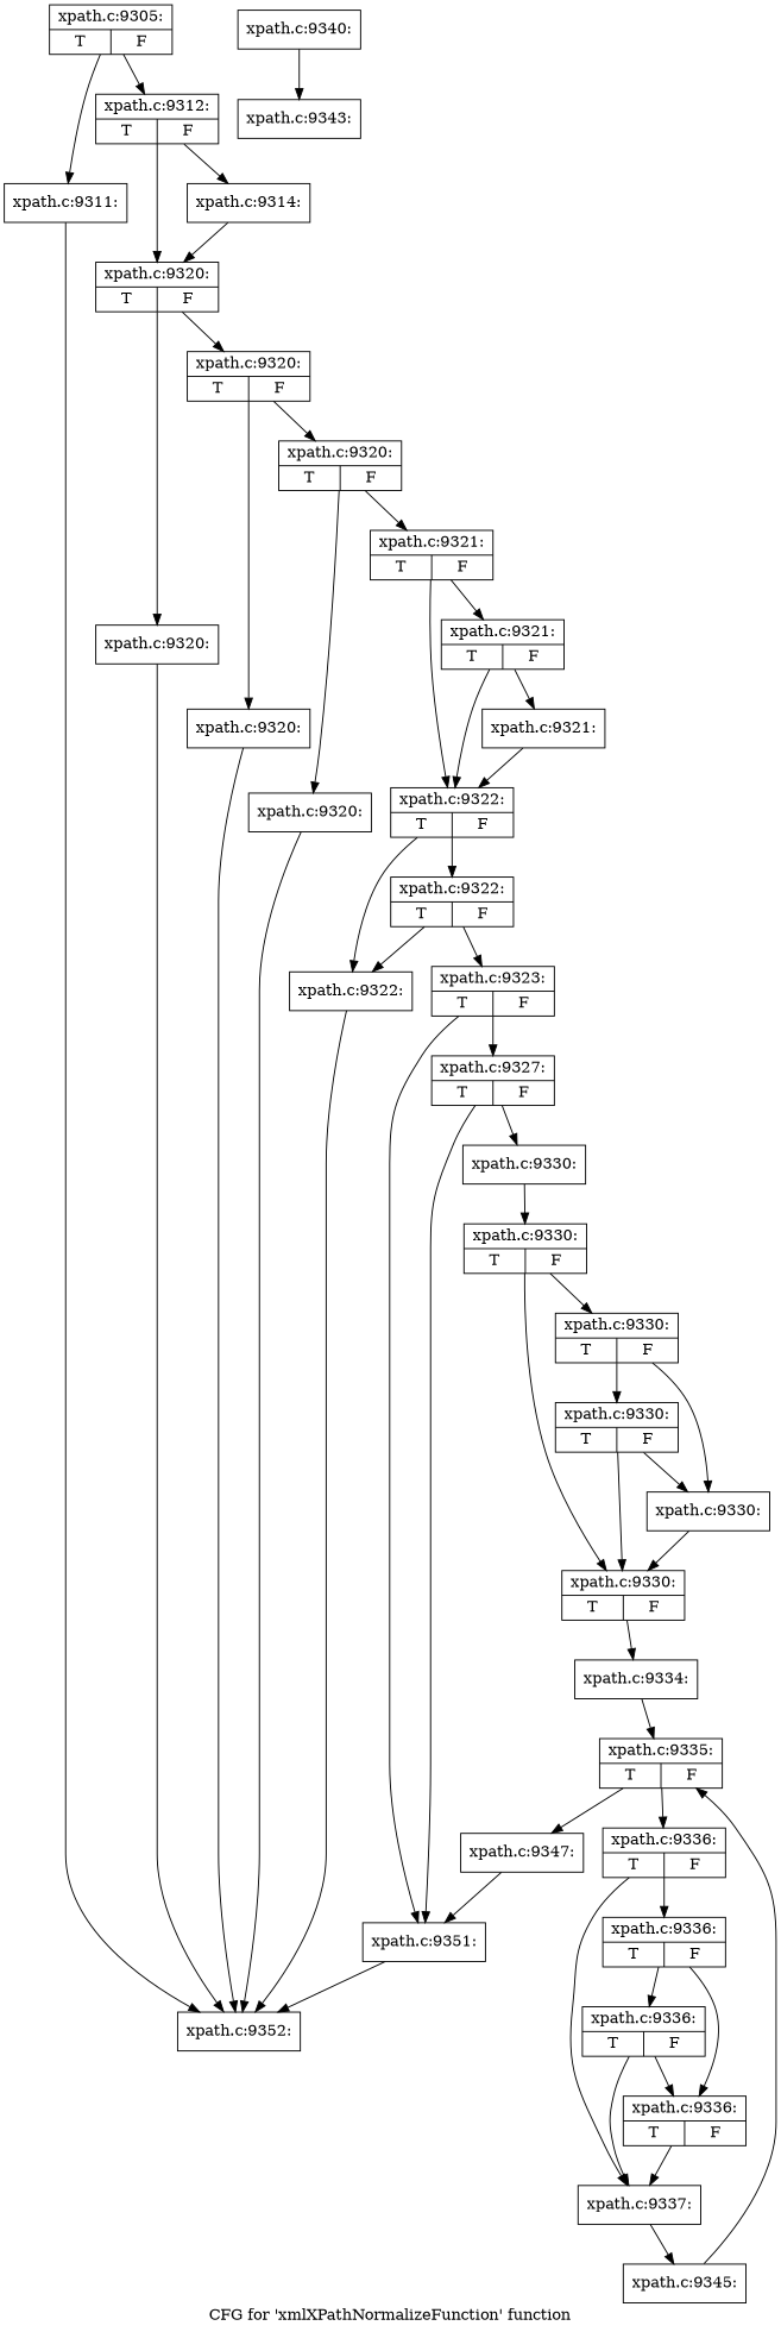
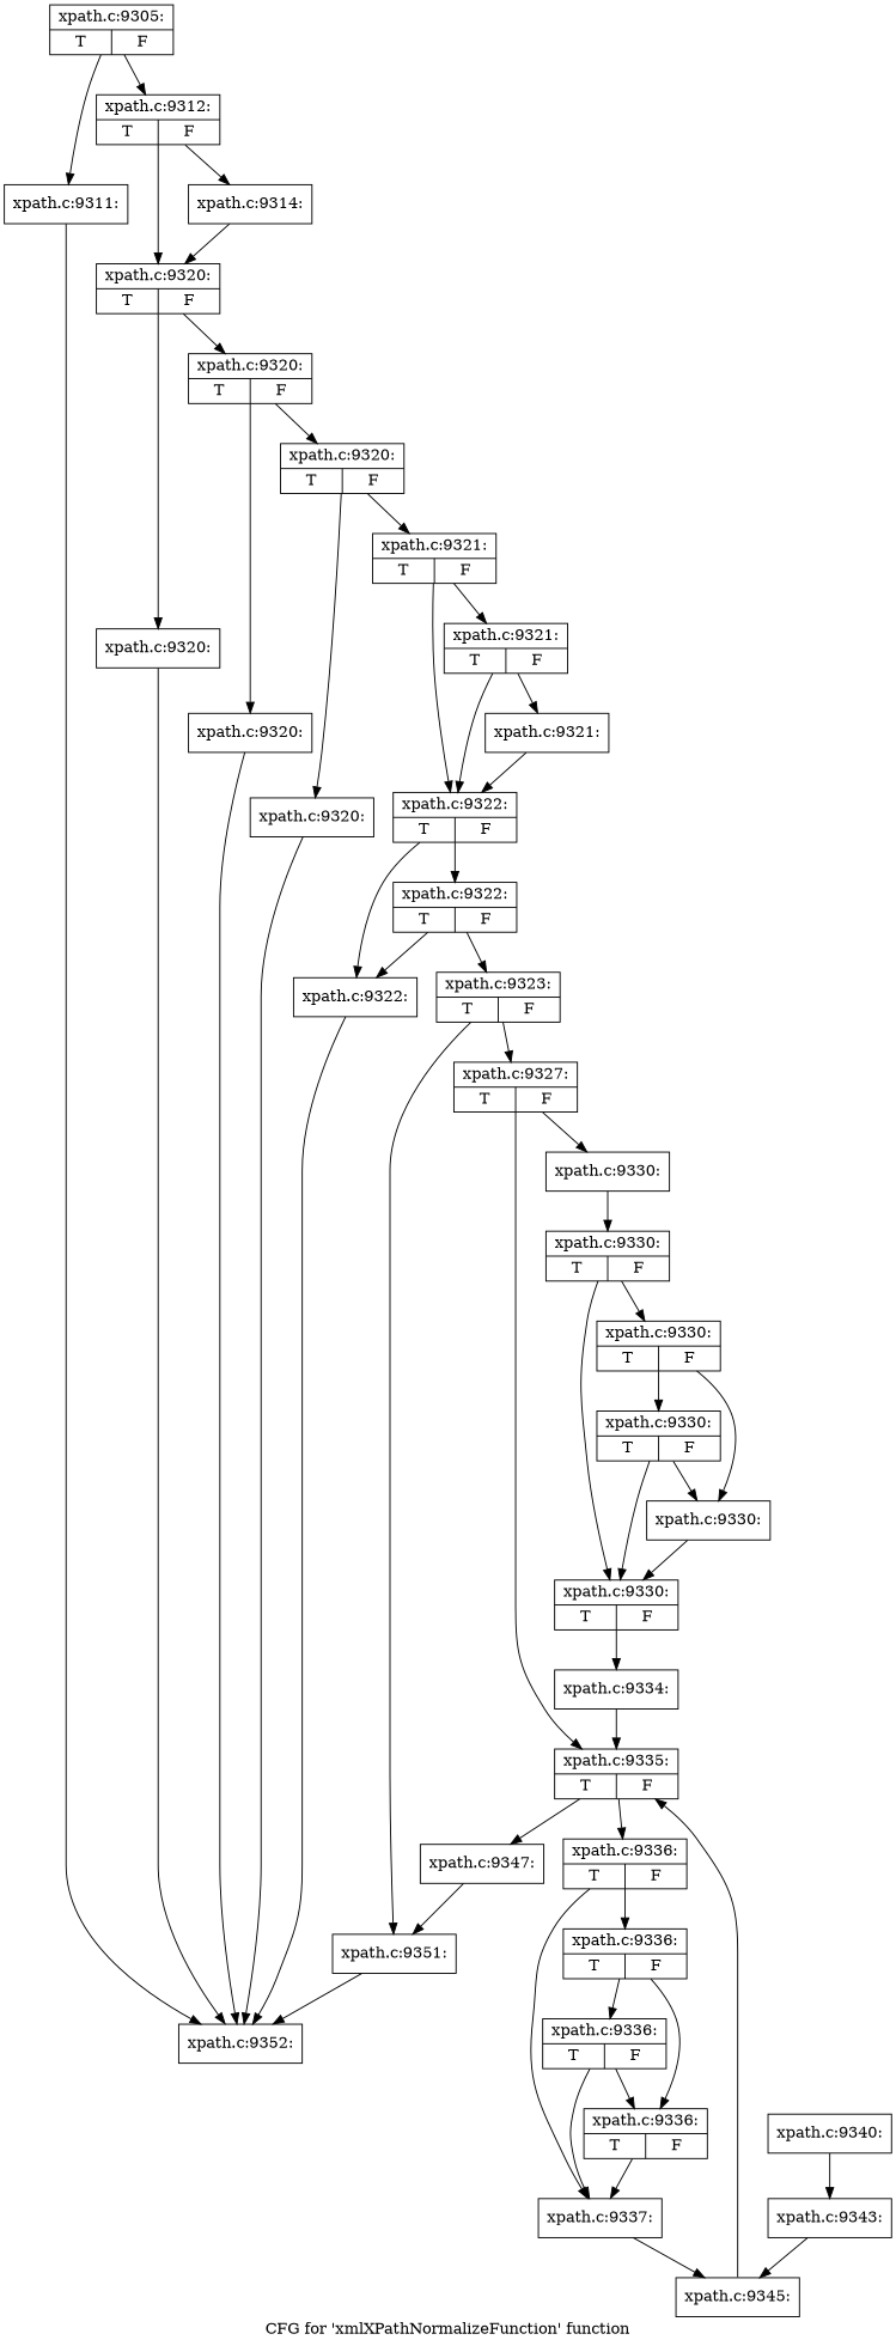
  digraph {
    label="CFG for 'xmlXPathNormalizeFunction' function"
    node [shape=record]
    n1 [label="{xpath.c:9305:|{<s0>T|<s1>F}}"]
    n2 [label="{xpath.c:9311:}"]
    n3 [label="{xpath.c:9312:|{<s0>T|<s1>F}}"]
    n4 [label="{xpath.c:9352:}"]
    n5 [label="{xpath.c:9314:}"]
    n6 [label="{xpath.c:9320:|{<s0>T|<s1>F}}"]
    n7 [label="{xpath.c:9320:}"]
    n8 [label="{xpath.c:9320:|{<s0>T|<s1>F}}"]
    n9 [label="{xpath.c:9320:}"]
    n10 [label="{xpath.c:9320:|{<s0>T|<s1>F}}"]
    n11 [label="{xpath.c:9320:}"]
    n12 [label="{xpath.c:9321:|{<s0>T|<s1>F}}"]
    n13 [label="{xpath.c:9321:|{<s0>T|<s1>F}}"]
    n14 [label="{xpath.c:9322:|{<s0>T|<s1>F}}"]
    n15 [label="{xpath.c:9321:}"]
    n16 [label="{xpath.c:9322:}"]
    n17 [label="{xpath.c:9322:|{<s0>T|<s1>F}}"]
    n18 [label="{xpath.c:9323:|{<s0>T|<s1>F}}"]
    n19 [label="{xpath.c:9327:|{<s0>T|<s1>F}}"]
    n20 [label="{xpath.c:9351:}"]
    n21 [label="{xpath.c:9330:}"]
    n22 [label="{xpath.c:9330:|{<s0>T|<s1>F}}"]
    n23 [label="{xpath.c:9330:|{<s0>T|<s1>F}}"]
    n24 [label="{xpath.c:9330:|{<s0>T|<s1>F}}"]
    n25 [label="{xpath.c:9334:}"]
    n26 [label="{xpath.c:9330:|{<s0>T|<s1>F}}"]
    n27 [label="{xpath.c:9330:}"]
    n28 [label="{xpath.c:9335:|{<s0>T|<s1>F}}"]
    n29 [label="{xpath.c:9336:|{<s0>T|<s1>F}}"]
    n30 [label="{xpath.c:9347:}"]
    n31 [label="{xpath.c:9337:}"]
    n32 [label="{xpath.c:9336:|{<s0>T|<s1>F}}"]
    n33 [label="{xpath.c:9345:}"]
    n34 [label="{xpath.c:9336:|{<s0>T|<s1>F}}"]
    n35 [label="{xpath.c:9336:|{<s0>T|<s1>F}}"]
    n36 [label="{xpath.c:9340:}"]
    n37 [label="{xpath.c:9343:}"]
    n1 -> n2
    n1 -> n3
    n2 -> n4
    n3 -> n5
    n3 -> n6
    n5 -> n6
    n6 -> n7
    n6 -> n8
    n7 -> n4
    n8 -> n9
    n8 -> n10
    n9 -> n4
    n10 -> n11
    n10 -> n12
    n11 -> n4
    n12 -> n13
    n12 -> n14
    n13 -> n14
    n13 -> n15
    n14 -> n16
    n14 -> n17
    n15 -> n14
    n16 -> n4
    n17 -> n16
    n17 -> n18
    n18 -> n19
    n18 -> n20
-   n19 -> n20
+   n19 -> n28
    n19 -> n21
    n20 -> n4
    n21 -> n22
    n22 -> n23
    n22 -> n24
    n23 -> n25
    n24 -> n26
    n24 -> n27
    n25 -> n28
    n26 -> n23
    n26 -> n27
    n27 -> n23
    n28 -> n29
    n28 -> n30
    n29 -> n31
    n29 -> n32
    n30 -> n20
    n31 -> n33
    n32 -> n34
    n32 -> n35
    n33 -> n28
    n34 -> n31
    n34 -> n35
    n35 -> n31
    n36 -> n37
+   n37 -> n33
  }
